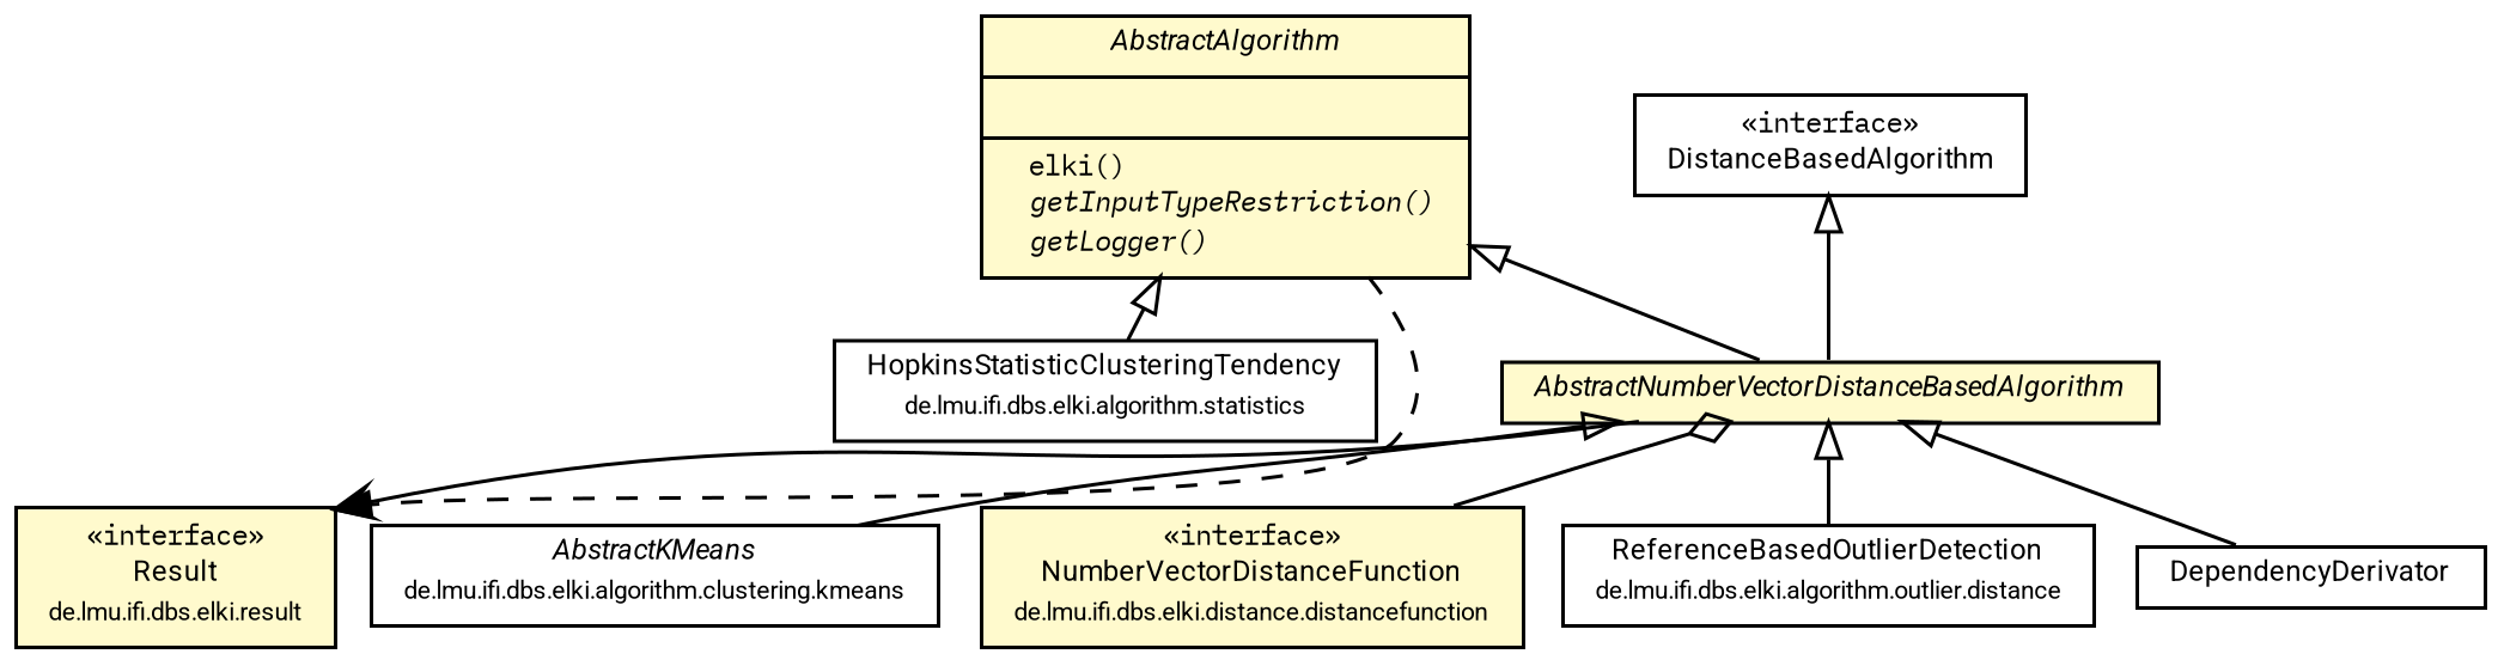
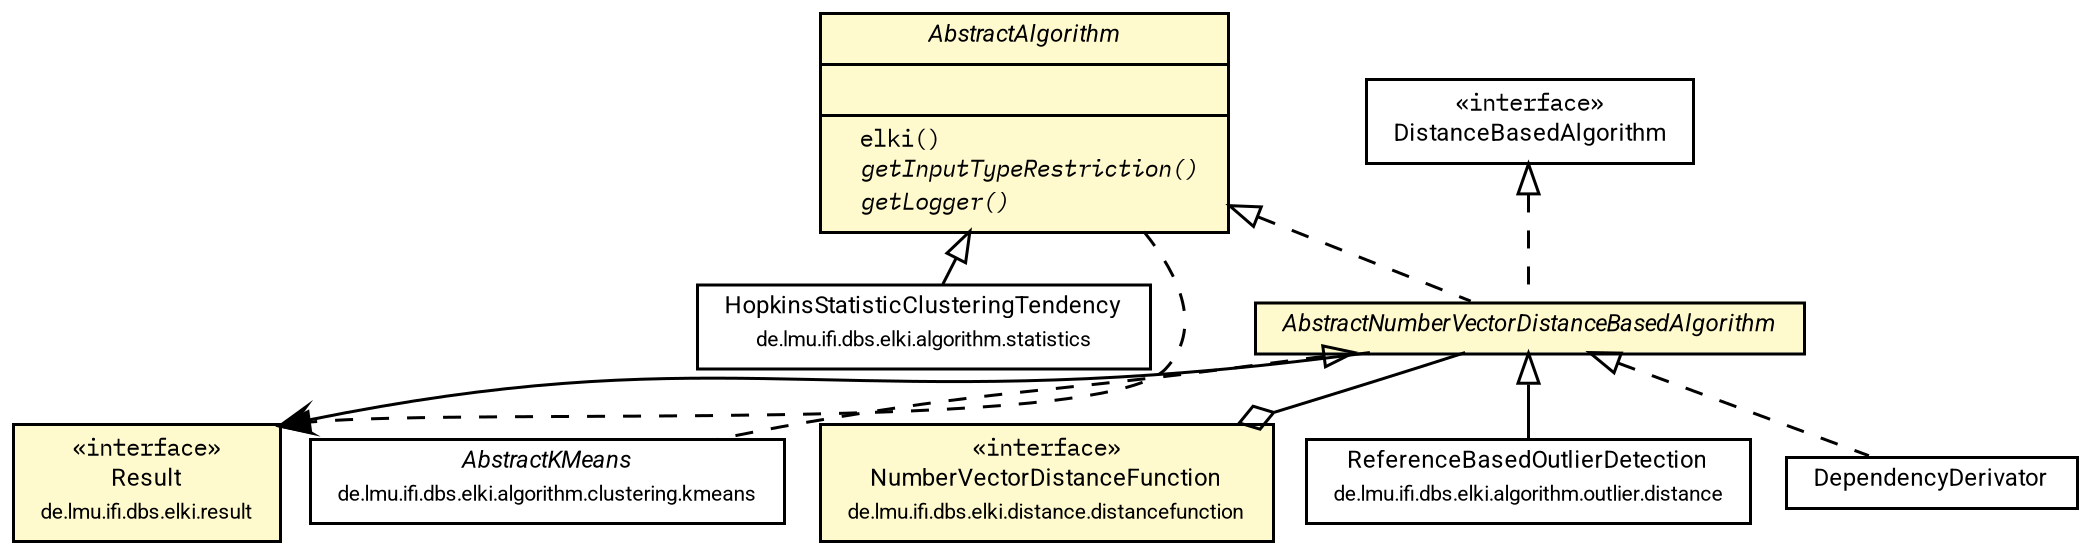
  digraph {
    fontname="IBM Plex Mono"
    nodesep=0.15
    rankdir=TB
    ranksep=0.25
    node [fontcolor=black fontname="IBM Plex Mono" fontsize=8 margin=0 shape=plaintext]
    edge [arrowtail=empty color=black dir=back fontname="IBM Plex Mono" fontsize=7 labelfontname=Roboto labelfontsize=7 weight=10]
    n1 [height=0 label=<<table title="de.lmu.ifi.dbs.elki.algorithm.DependencyDerivator" border="0" cellborder="1" cellspacing="0" cellpadding="2" href="DependencyDerivator.html" target="_parent"> 		<tr><td><table border="0" cellspacing="0" cellpadding="1"> 		<tr><td align="center" balign="center"> <font face="Roboto">DependencyDerivator</font> </td></tr> 		</table></td></tr> 		</table>> width=0]
    n2 [height=0 label=<<table title="de.lmu.ifi.dbs.elki.algorithm.statistics.HopkinsStatisticClusteringTendency" border="0" cellborder="1" cellspacing="0" cellpadding="2" href="statistics/HopkinsStatisticClusteringTendency.html" target="_parent"> 		<tr><td><table border="0" cellspacing="0" cellpadding="1"> 		<tr><td align="center" balign="center"> <font face="Roboto">HopkinsStatisticClusteringTendency</font> </td></tr> 		<tr><td align="center" balign="center"> <font face="Roboto" point-size="7.0">de.lmu.ifi.dbs.elki.algorithm.statistics</font> </td></tr> 		</table></td></tr> 		</table>> width=0]
    n3 [height=0 label=<<table title="de.lmu.ifi.dbs.elki.algorithm.clustering.kmeans.AbstractKMeans" border="0" cellborder="1" cellspacing="0" cellpadding="2" href="clustering/kmeans/AbstractKMeans.html" target="_parent"> 		<tr><td><table border="0" cellspacing="0" cellpadding="1"> 		<tr><td align="center" balign="center"> <font face="Roboto"><i>AbstractKMeans</i></font> </td></tr> 		<tr><td align="center" balign="center"> <font face="Roboto" point-size="7.0">de.lmu.ifi.dbs.elki.algorithm.clustering.kmeans</font> </td></tr> 		</table></td></tr> 		</table>> width=0]
    n4 [height=0 label=<<table title="de.lmu.ifi.dbs.elki.algorithm.AbstractNumberVectorDistanceBasedAlgorithm" border="0" cellborder="1" cellspacing="0" cellpadding="2" bgcolor="lemonChiffon" href="AbstractNumberVectorDistanceBasedAlgorithm.html" target="_parent"> 		<tr><td><table border="0" cellspacing="0" cellpadding="1"> 		<tr><td align="center" balign="center"> <font face="Roboto"><i>AbstractNumberVectorDistanceBasedAlgorithm</i></font> </td></tr> 		</table></td></tr> 		</table>> width=0]
    n5 [height=0 label=<<table title="de.lmu.ifi.dbs.elki.distance.distancefunction.NumberVectorDistanceFunction" border="0" cellborder="1" cellspacing="0" cellpadding="2" bgcolor="LemonChiffon" href="../distance/distancefunction/NumberVectorDistanceFunction.html" target="_parent"> 		<tr><td><table border="0" cellspacing="0" cellpadding="1"> 		<tr><td align="center" balign="center"> &#171;interface&#187; </td></tr> 		<tr><td align="center" balign="center"> <font face="Roboto">NumberVectorDistanceFunction</font> </td></tr> 		<tr><td align="center" balign="center"> <font face="Roboto" point-size="7.0">de.lmu.ifi.dbs.elki.distance.distancefunction</font> </td></tr> 		</table></td></tr> 		</table>> width=0]
    n6 [height=0 label=<<table title="de.lmu.ifi.dbs.elki.result.Result" border="0" cellborder="1" cellspacing="0" cellpadding="2" bgcolor="LemonChiffon" href="../result/Result.html" target="_parent"> 		<tr><td><table border="0" cellspacing="0" cellpadding="1"> 		<tr><td align="center" balign="center"> &#171;interface&#187; </td></tr> 		<tr><td align="center" balign="center"> <font face="Roboto">Result</font> </td></tr> 		<tr><td align="center" balign="center"> <font face="Roboto" point-size="7.0">de.lmu.ifi.dbs.elki.result</font> </td></tr> 		</table></td></tr> 		</table>> width=0]
    n7 [height=0 label=<<table title="de.lmu.ifi.dbs.elki.algorithm.outlier.distance.ReferenceBasedOutlierDetection" border="0" cellborder="1" cellspacing="0" cellpadding="2" href="outlier/distance/ReferenceBasedOutlierDetection.html" target="_parent"> 		<tr><td><table border="0" cellspacing="0" cellpadding="1"> 		<tr><td align="center" balign="center"> <font face="Roboto">ReferenceBasedOutlierDetection</font> </td></tr> 		<tr><td align="center" balign="center"> <font face="Roboto" point-size="7.0">de.lmu.ifi.dbs.elki.algorithm.outlier.distance</font> </td></tr> 		</table></td></tr> 		</table>> width=0]
    n8 [height=0 label=<<table title="de.lmu.ifi.dbs.elki.algorithm.AbstractAlgorithm" border="0" cellborder="1" cellspacing="0" cellpadding="2" bgcolor="LemonChiffon" href="AbstractAlgorithm.html" target="_parent"> 		<tr><td><table border="0" cellspacing="0" cellpadding="1"> 		<tr><td align="center" balign="center"> <font face="Roboto"><i>AbstractAlgorithm</i></font> </td></tr> 		</table></td></tr> 		<tr><td><table border="0" cellspacing="0" cellpadding="1"> 		<tr><td align="left" balign="left">  </td></tr> 		</table></td></tr> 		<tr><td><table border="0" cellspacing="0" cellpadding="1"> 		<tr><td align="left" balign="left">  elki() </td></tr> 		<tr><td align="left" balign="left"> <i> getInputTypeRestriction()</i> </td></tr> 		<tr><td align="left" balign="left"> <i> getLogger()</i> </td></tr> 		</table></td></tr> 		</table>> width=0]
    n9 [height=0 label=<<table title="de.lmu.ifi.dbs.elki.algorithm.DistanceBasedAlgorithm" border="0" cellborder="1" cellspacing="0" cellpadding="2" href="DistanceBasedAlgorithm.html" target="_parent"> 		<tr><td><table border="0" cellspacing="0" cellpadding="1"> 		<tr><td align="center" balign="center"> &#171;interface&#187; </td></tr> 		<tr><td align="center" balign="center"> <font face="Roboto">DistanceBasedAlgorithm</font> </td></tr> 		</table></td></tr> 		</table>> width=0]
-   n4 -> n1
-   n4 -> n3
-   n4 -> n5 [arrowhead=none arrowtail=ediamond weight=4]
+   n4 -> n1 [style=dashed]
+   n4 -> n3 [style=dashed]
+   n5 -> n4 [arrowhead=none arrowtail=ediamond weight=4]
    n4 -> n6 [arrowhead=open style=solid weight=0 arrowtail="" dir=""]
    n4 -> n7
    n8 -> n2
-   n8 -> n4
+   n8 -> n4 [style=dashed]
    n8 -> n6 [arrowhead=normal style=dashed weight=0 arrowtail="" dir=""]
-   n9 -> n4 [style=solid weight=9]
+   n9 -> n4 [style=dashed weight=9]
  }
